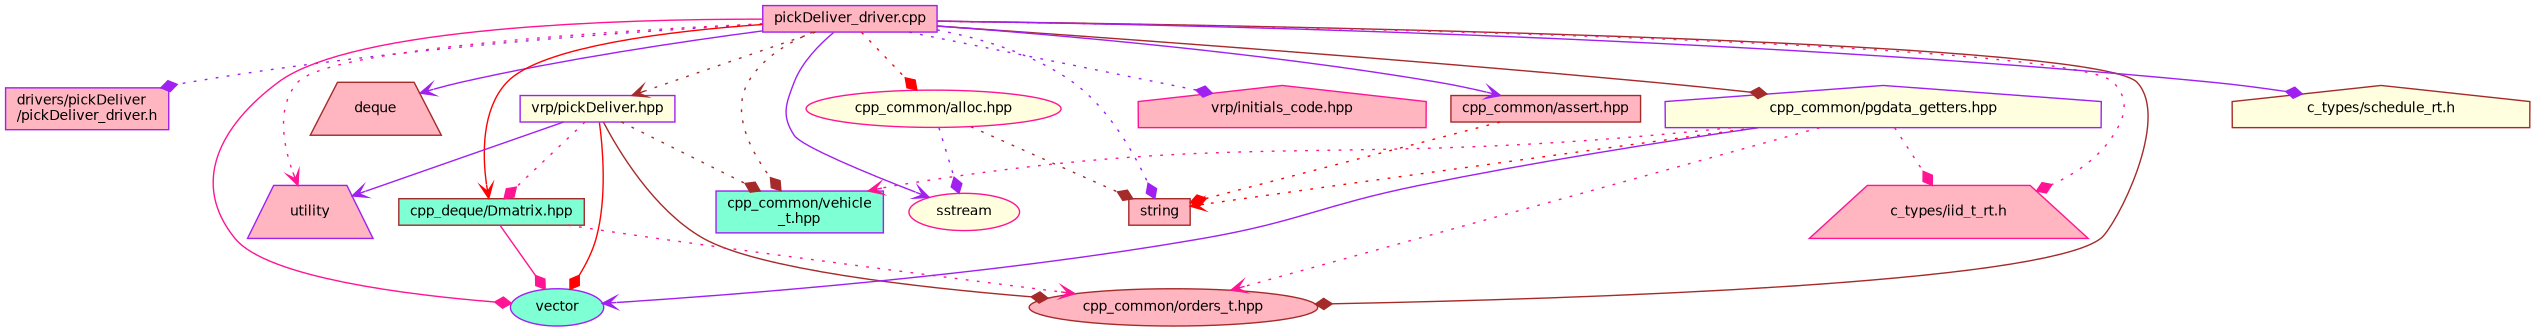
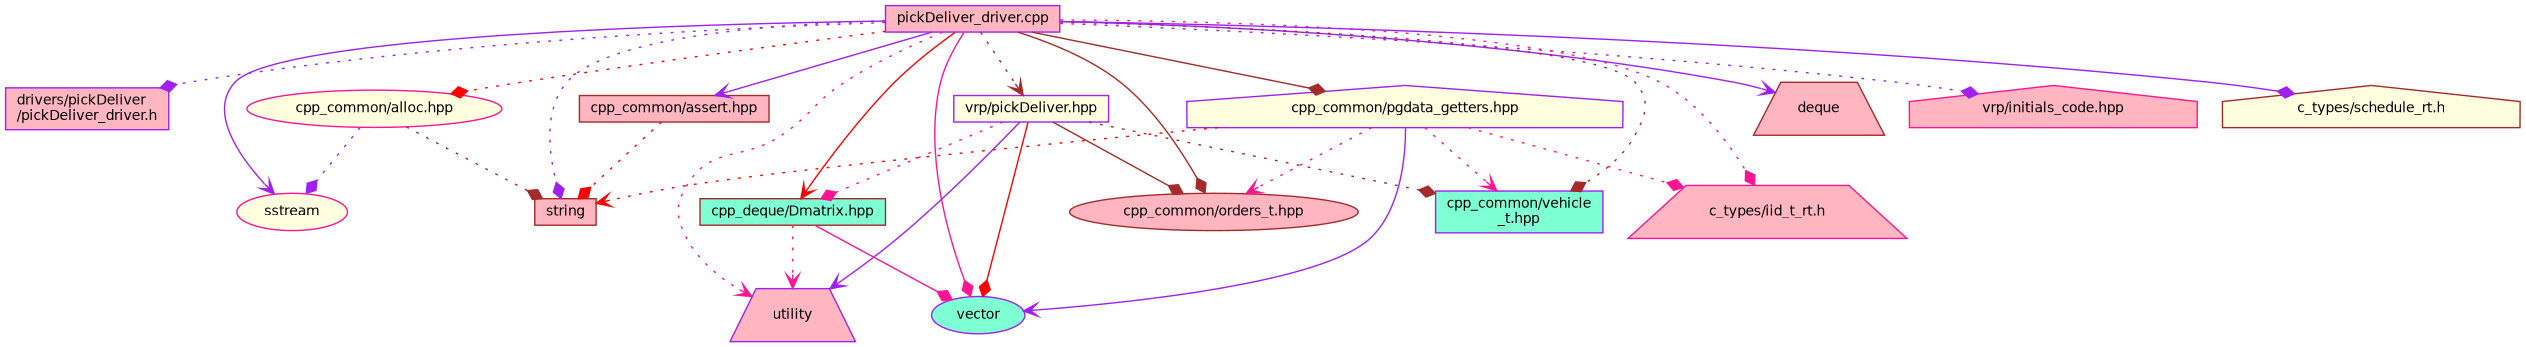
  digraph {
    node [color=purple fillcolor=lightpink fontname=Helvetica fontsize=10 shape=box style=filled]
    edge [arrowhead=diamond color=purple fontname=Helvetica fontsize=10 labelfontname=Helvetica labelfontsize=10 style=dotted]
    n1 [fontcolor=black height=0.2 label="pickDeliver_driver.cpp" width=0.4]
    n2 [height=0.2 label="drivers/pickDeliver\l/pickDeliver_driver.h" width=0.4]
    n3 [color=deeppink fillcolor=lightyellow height=0.2 label=sstream shape=ellipse width=0.4]
    n4 [color=brown height=0.2 label=string width=0.4]
    n5 [color=brown height=0.2 label=deque shape=trapezium width=0.4]
    n6 [fillcolor=aquamarine height=0.2 label=vector shape=ellipse width=0.4]
    n7 [height=0.2 label=utility shape=trapezium width=0.4]
    n8 [fillcolor=lightyellow height=0.2 label="vrp/pickDeliver.hpp" width=0.4]
    n9 [fillcolor=aquamarine height=0.2 label="cpp_common/vehicle\l_t.hpp" width=0.4]
    n10 [color=brown height=0.2 label="cpp_common/orders_t.hpp" shape=ellipse width=0.4]
    n11 [color=brown fillcolor=aquamarine height=0.2 label="cpp_deque/Dmatrix.hpp" width=0.4]
    n12 [color=deeppink height=0.2 label="vrp/initials_code.hpp" shape=house width=0.4]
    n13 [fillcolor=lightyellow height=0.2 label="cpp_common/pgdata_getters.hpp" shape=house width=0.4]
    n14 [color=deeppink height=0.2 label="c_types/iid_t_rt.h" shape=trapezium width=0.4]
    n15 [color=brown height=0.2 label="cpp_common/assert.hpp" width=0.4]
    n16 [color=deeppink fillcolor=lightyellow height=0.2 label="cpp_common/alloc.hpp" shape=ellipse width=0.4]
    n17 [color=brown fillcolor=lightyellow height=0.2 label="c_types/schedule_rt.h" shape=house width=0.4]
    n1 -> n2
    n1 -> n3 [arrowhead=vee style=solid]
    n1 -> n4
    n1 -> n5 [arrowhead=vee style=solid]
    n1 -> n6 [color=deeppink style=solid]
    n1 -> n7 [arrowhead=vee color=deeppink]
    n1 -> n8 [arrowhead=vee color=brown]
    n1 -> n9 [color=brown]
    n1 -> n10 [color=brown style=solid]
    n1 -> n11 [arrowhead=vee color=red style=solid]
    n1 -> n12
    n1 -> n13 [color=brown style=solid]
    n1 -> n14 [color=deeppink]
    n1 -> n15 [arrowhead=vee style=solid]
    n1 -> n16 [color=red]
    n1 -> n17 [style=solid]
    n8 -> n6 [color=red style=solid]
    n8 -> n7 [arrowhead=vee style=solid]
    n8 -> n9 [color=brown]
    n8 -> n10 [color=brown style=solid]
    n8 -> n11 [color=deeppink]
    n11 -> n6 [color=deeppink style=solid]
-   n11 -> n10 [arrowhead=vee color=deeppink]
+   n11 -> n7 [arrowhead=vee color=deeppink]
    n13 -> n4 [arrowhead=vee color=red]
    n13 -> n6 [arrowhead=vee style=solid]
    n13 -> n9 [arrowhead=vee color=deeppink]
    n13 -> n10 [arrowhead=vee color=deeppink]
    n13 -> n14 [color=deeppink]
    n15 -> n4 [color=red]
    n16 -> n3
    n16 -> n4 [color=brown]
  }
